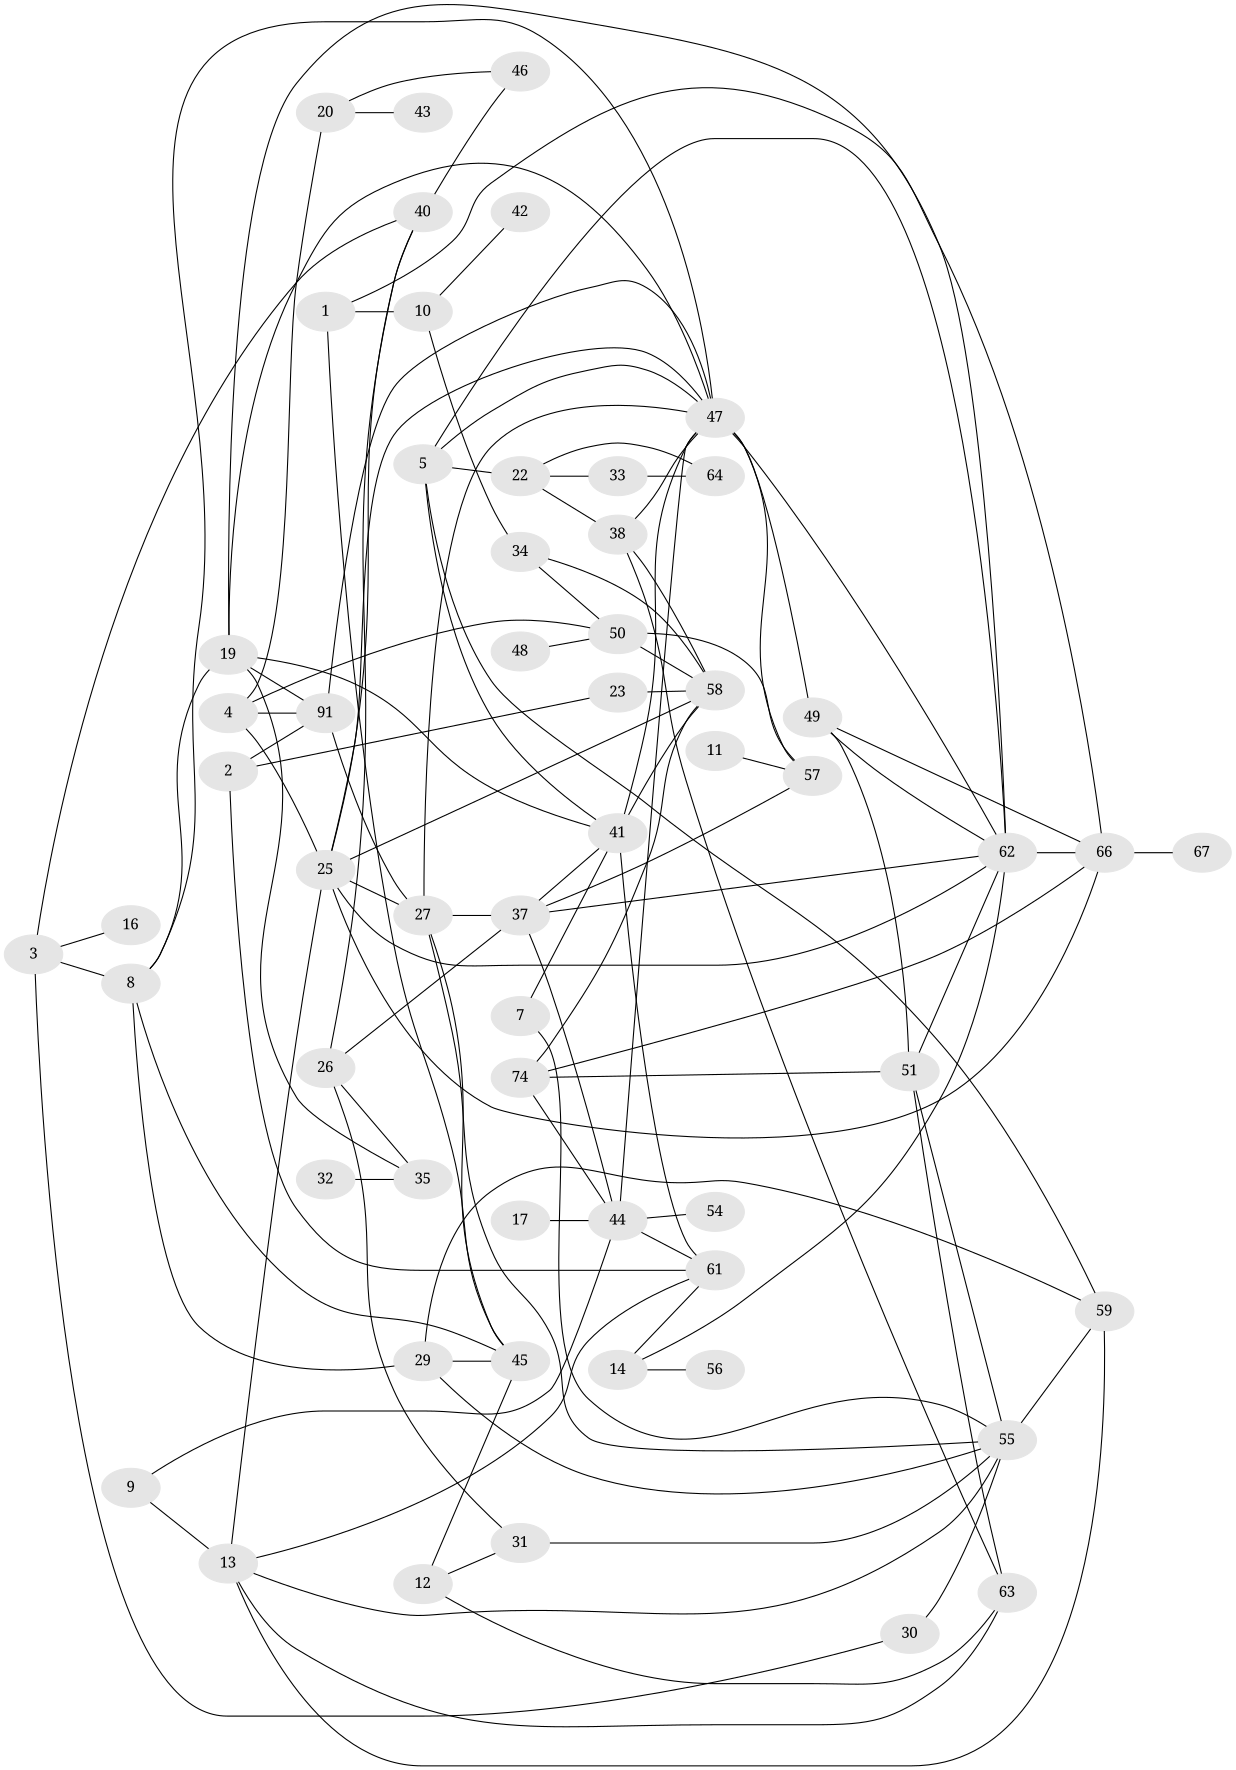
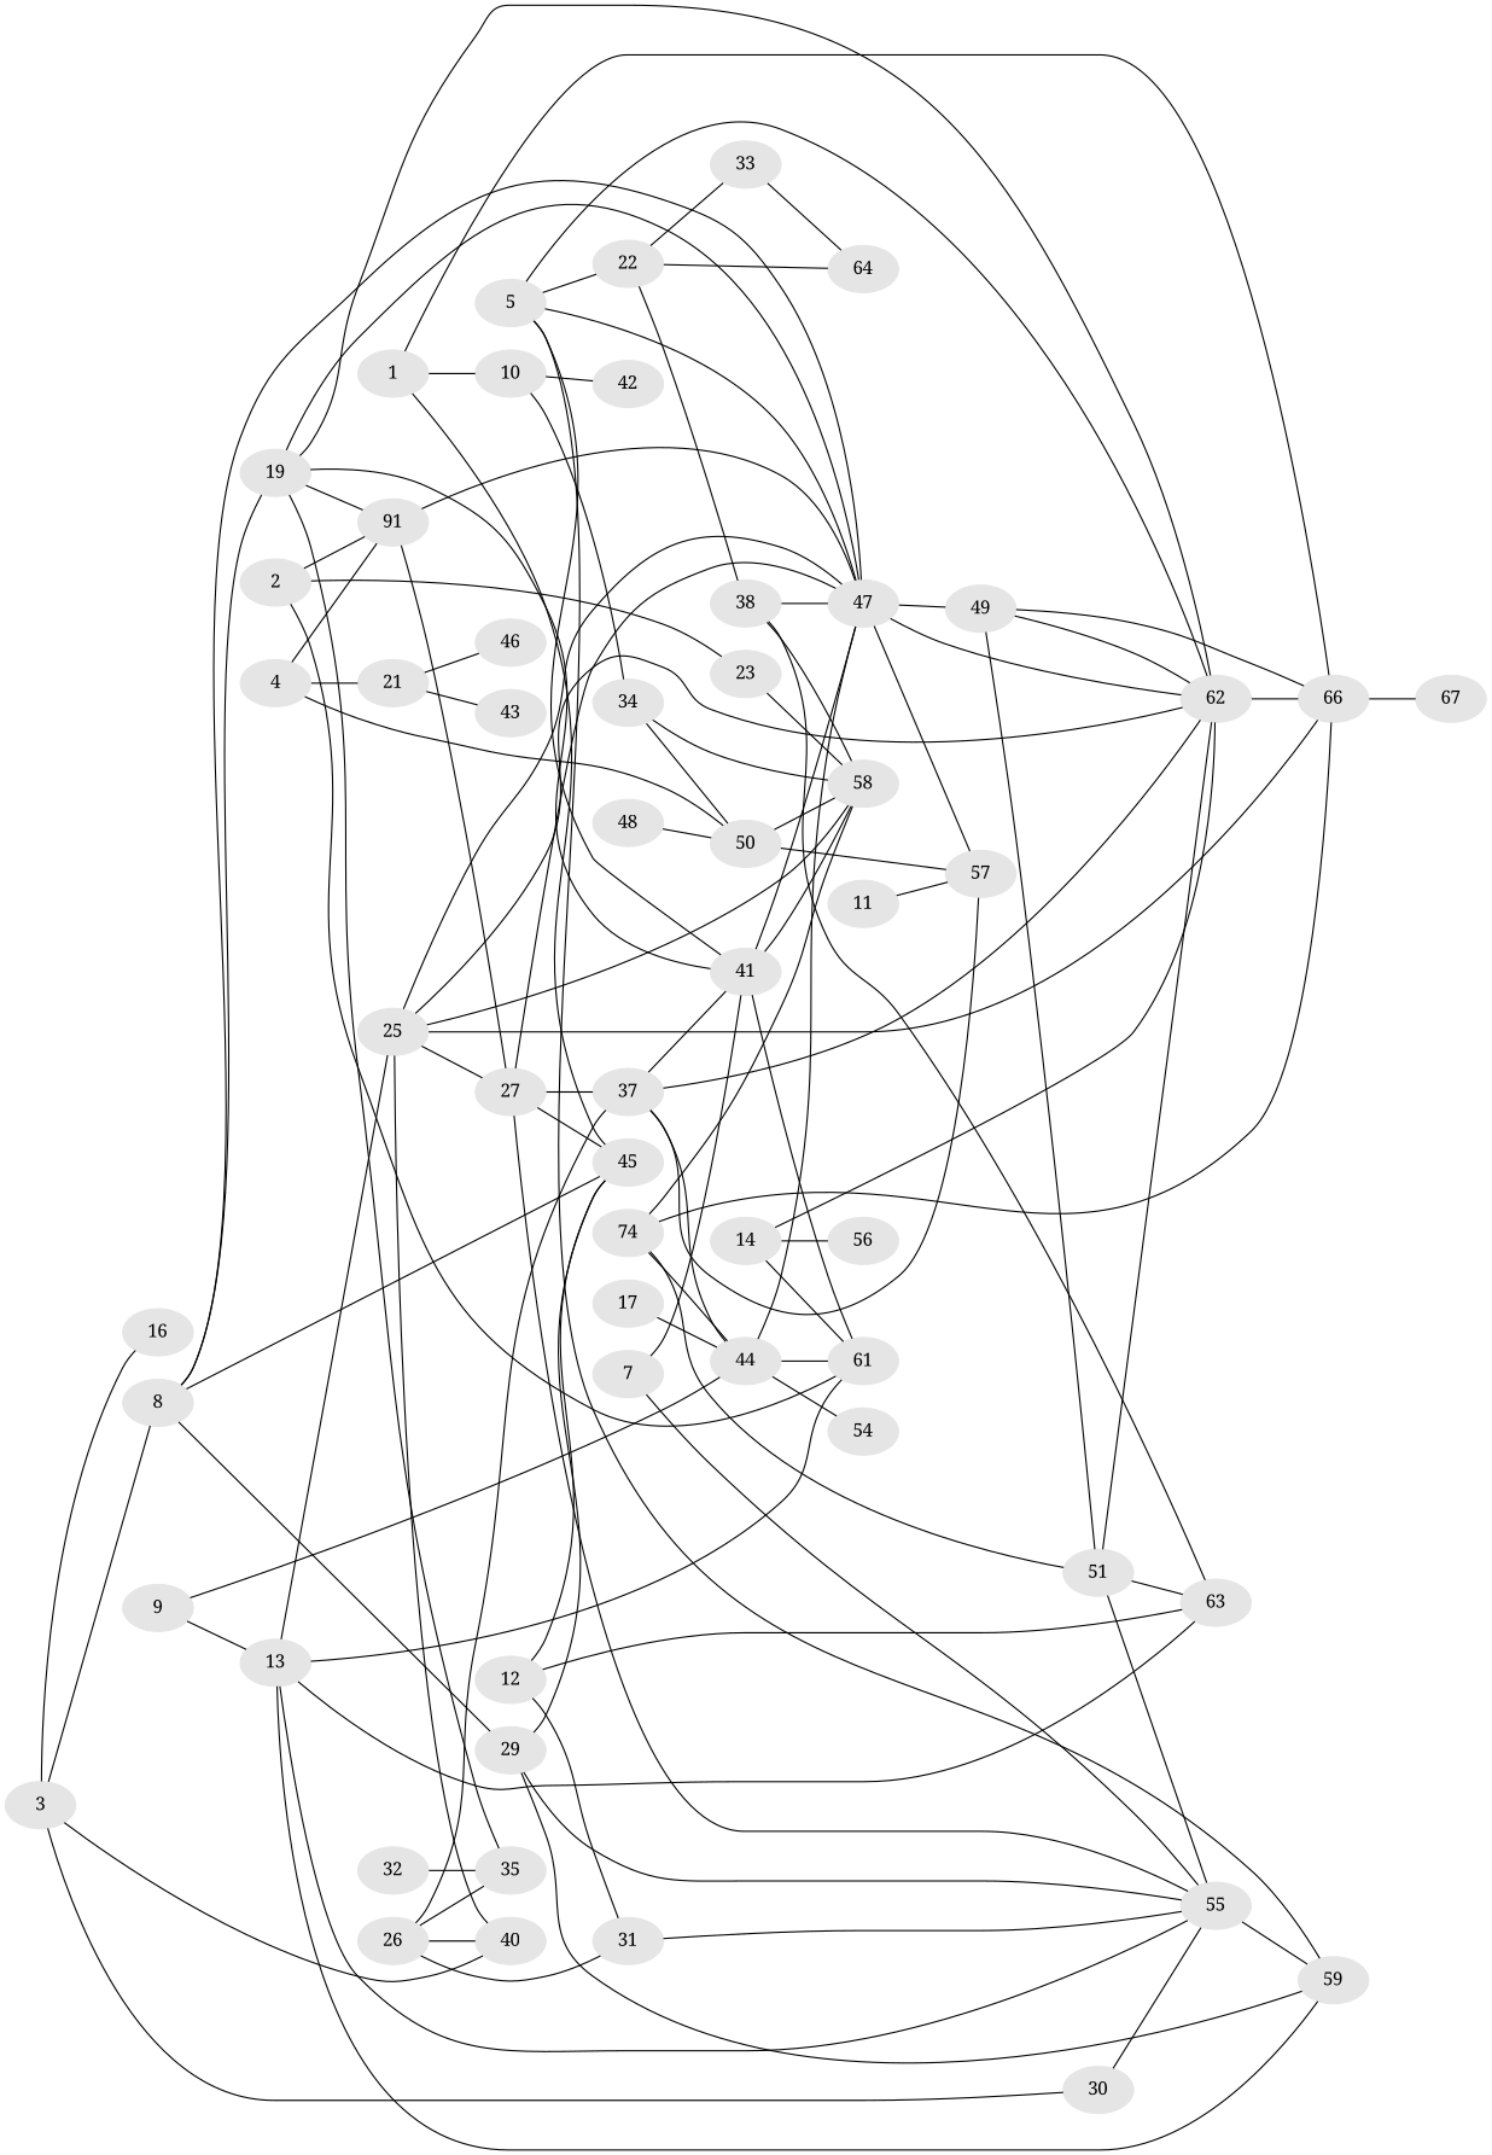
  graph {
    fontname="Noto Serif"
    rankdir=LR
    node [color=gray90 fontname="Noto Serif" style=filled]
    edge [fontname="Noto Serif" weight=1.0]
    1
    10
    45
    66
    34
    42
    67
    n8 [label=91]
    2
    23
    61
    47
    27
    58
    3
    8
    16
    30
    40
    19
    29
    55
    46
    4
-   20
+   20 [label=21]
    25
    50
    43
    62
    57
    5
    22
    41
    59
    33
    38
    64
    49
    7
    35
    9
    13
    44
    63
    54
    11
    12
    31
    14
    n50 [label=56]
    17
    37
    n53 [label=74]
    51
    26
    32
    48
    1 -- 10
    1 -- 45
    1 -- 66
    10 -- 34
    10 -- 42
    66 -- 67
    34 -- 58 [weight=2.0]
    34 -- 50
    n8 -- 47
    n8 -- 27
    2 -- n8
    2 -- 23
    2 -- 61
    23 -- 58
    47 -- 62
    47 -- 57
    47 -- 49
    27 -- 45
    27 -- 47
    27 -- 55
    27 -- 37
    3 -- 8
    3 -- 16
    3 -- 30
    3 -- 40
    8 -- 45
    8 -- 47
    8 -- 19
    8 -- 29
    30 -- 55
-   40 -- 46
    19 -- n8
    19 -- 47
    19 -- 62
    19 -- 41
    19 -- 35
    29 -- 45
    29 -- 55
    29 -- 59
    55 -- 59
    4 -- n8
    4 -- 20
-   4 -- 25
    4 -- 50
    20 -- 46
    20 -- 43
    25 -- 66
    25 -- 47
    25 -- 27
    25 -- 58
    25 -- 40
    25 -- 62
    50 -- 58
    50 -- 57
    62 -- 66
    5 -- 47 [weight=2.0]
    5 -- 62
    5 -- 22
    5 -- 41
    5 -- 59
    22 -- 33
    22 -- 38
    22 -- 64
    41 -- 61
    41 -- 47 [weight=2.0]
    41 -- 58
    33 -- 64
    38 -- 47
    38 -- 58
    38 -- 63
    49 -- 66
    49 -- 62
    49 -- 51
    7 -- 55
    7 -- 41
    9 -- 13
    9 -- 44
    13 -- 61
    13 -- 55
    13 -- 25
    13 -- 59
    13 -- 63
    44 -- 61
    44 -- 47 [weight=2.0]
    44 -- 54
    11 -- 57
    12 -- 45
    12 -- 63
    12 -- 31
    31 -- 55
    14 -- 61
    14 -- 62
    14 -- n50
    17 -- 44
    37 -- 62
    37 -- 57
    37 -- 41
    37 -- 44
    n53 -- 66
    n53 -- 58
    n53 -- 44
    n53 -- 51
    51 -- 55
    51 -- 62
    51 -- 63
    26 -- 40
    26 -- 35
    26 -- 31
    26 -- 37
    32 -- 35
    48 -- 50
  }
